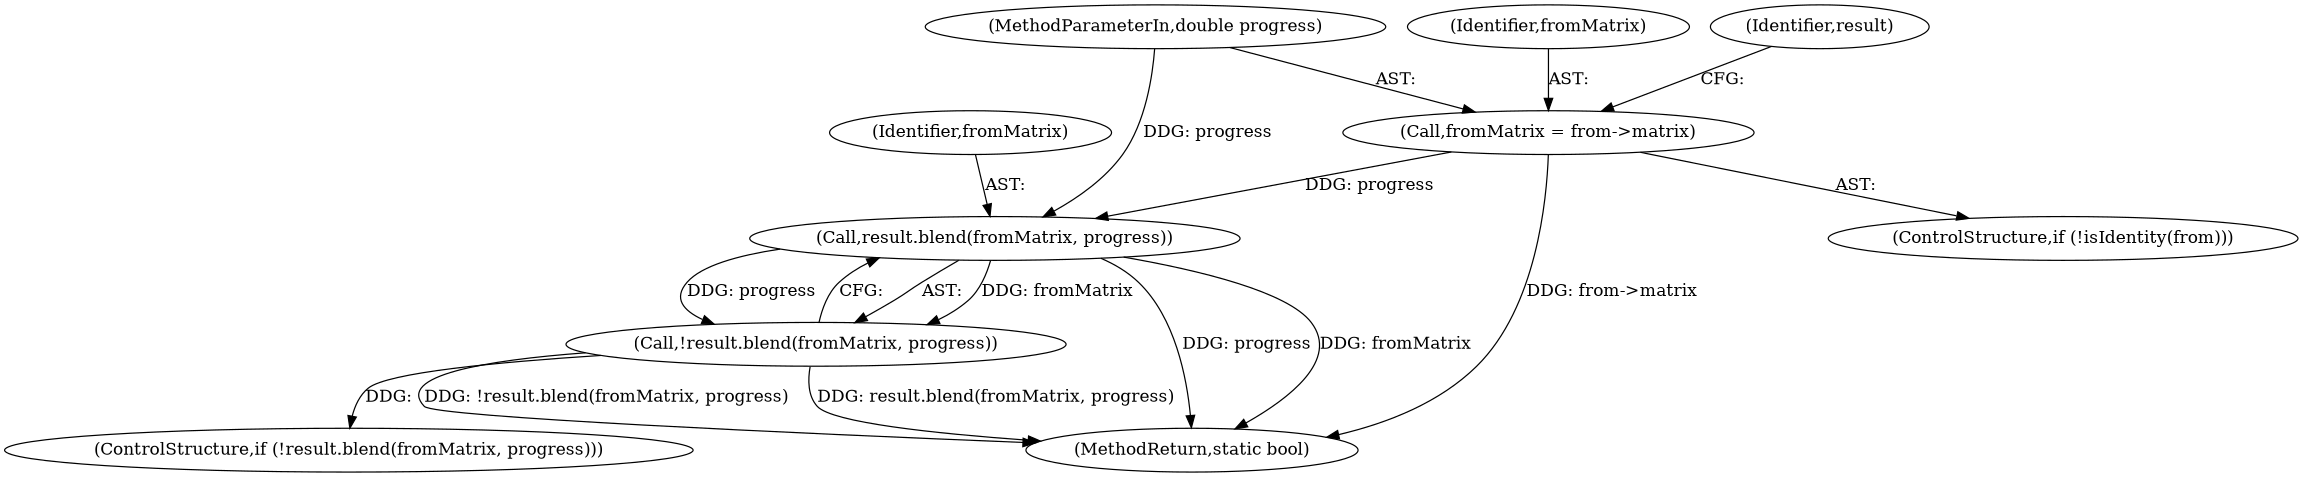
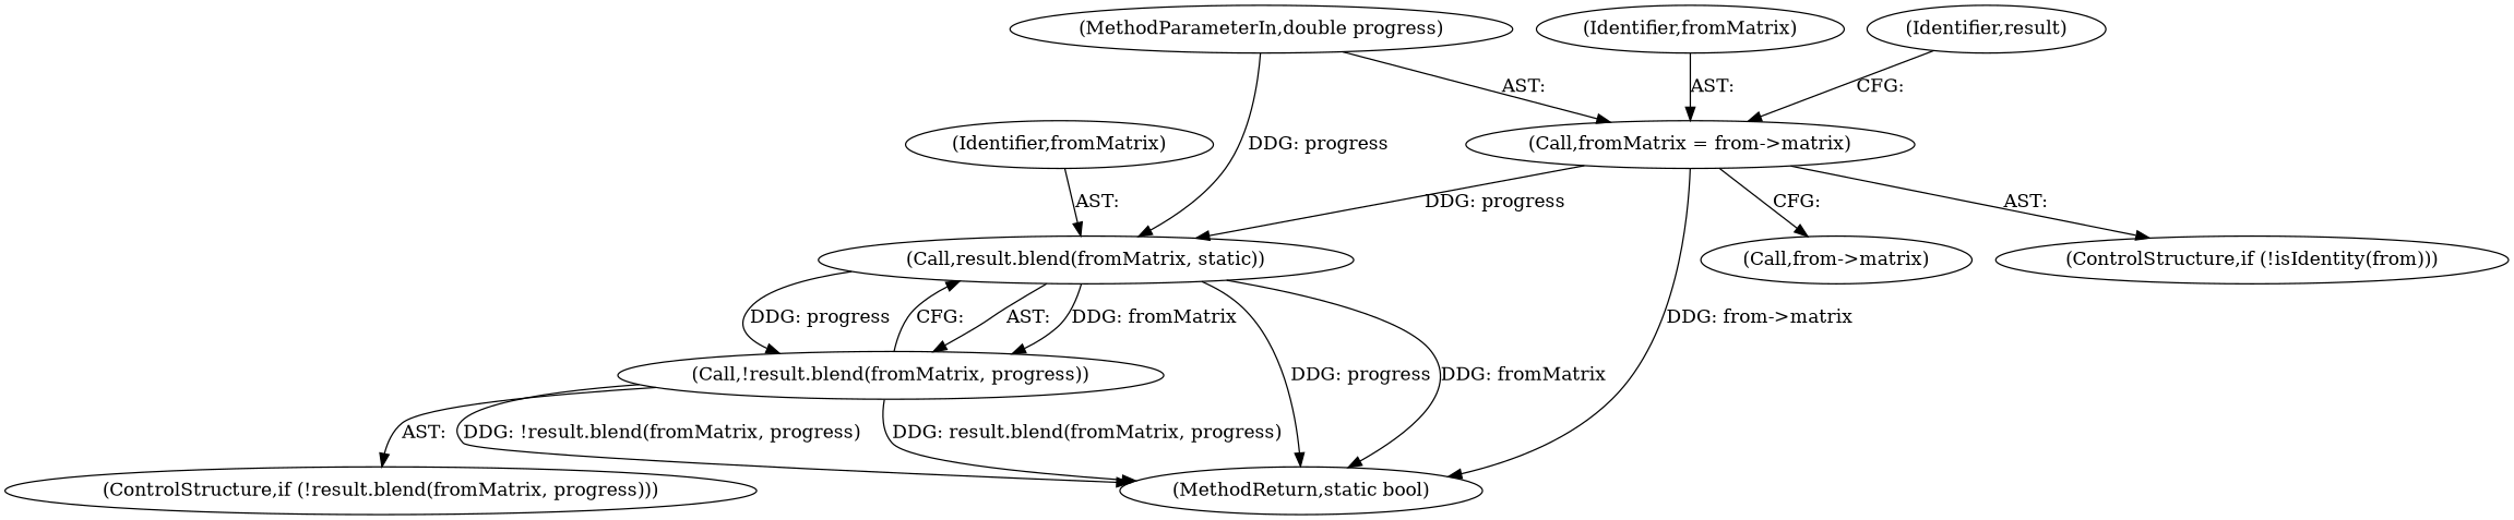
  digraph {
    n1 [label="(Call,fromMatrix = from->matrix)"]
-   n2 [label="(Call,result.blend(fromMatrix, progress))"]
+   n2 [label="(Call,result.blend(fromMatrix, static))"]
    n3 [label="(ControlStructure,if (!isIdentity(from)))"]
    n4 [label="(MethodReturn,static bool)"]
+   n5 [label="(Call,from->matrix)"]
    n6 [label="(Call,!result.blend(fromMatrix, progress))"]
    n7 [label="(ControlStructure,if (!result.blend(fromMatrix, progress)))"]
    n8 [label="(Identifier,fromMatrix)"]
    n9 [label="(Identifier,fromMatrix)"]
    n10 [label="(MethodParameterIn,double progress)"]
    n11 [label="(Identifier,result)"]
    n1 -> n2 [label="DDG: progress"]
    n1 -> n3 [label="AST: "]
    n1 -> n4 [label="DDG: from->matrix"]
+   n1 -> n5 [label="CFG: "]
    n2 -> n4 [label="DDG: progress"]
    n2 -> n4 [label="DDG: fromMatrix"]
    n2 -> n6 [label="AST: "]
    n2 -> n6 [label="DDG: fromMatrix"]
    n2 -> n6 [label="DDG: progress"]
    n6 -> n2 [label="CFG: "]
    n6 -> n4 [label="DDG: !result.blend(fromMatrix, progress)"]
    n6 -> n4 [label="DDG: result.blend(fromMatrix, progress)"]
-   n6 -> n7 [label="DDG: "]
+   n6 -> n7 [label="AST: "]
    n8 -> n1 [label="AST: "]
    n9 -> n2 [label="AST: "]
    n10 -> n1 [label="AST: "]
    n10 -> n2 [label="DDG: progress"]
    n11 -> n1 [label="CFG: "]
  }
